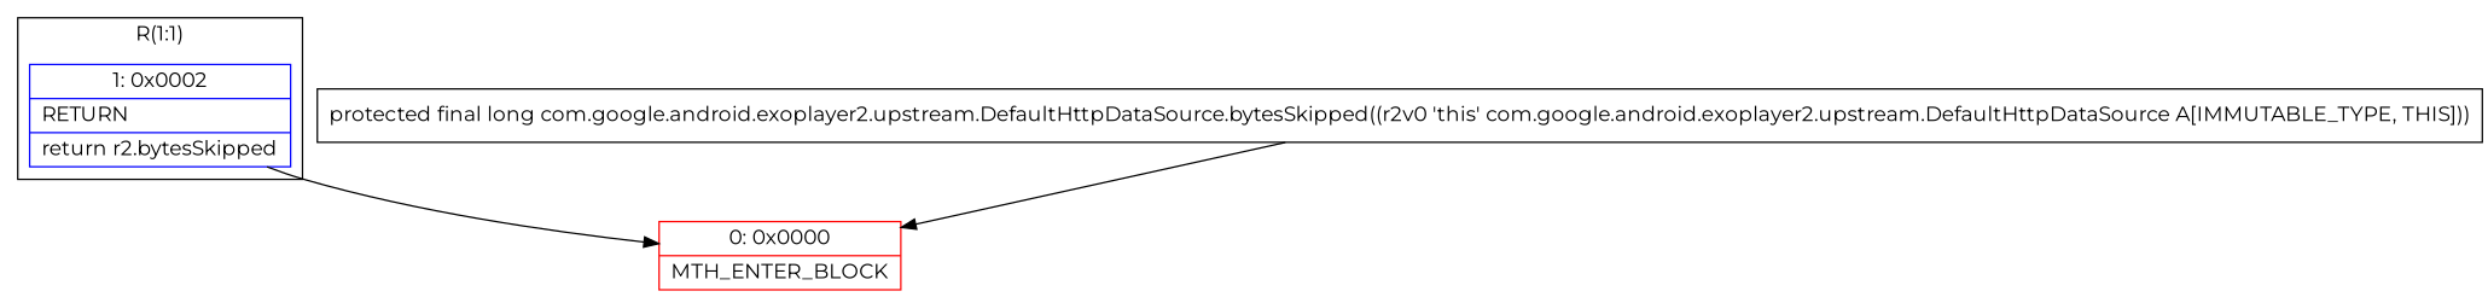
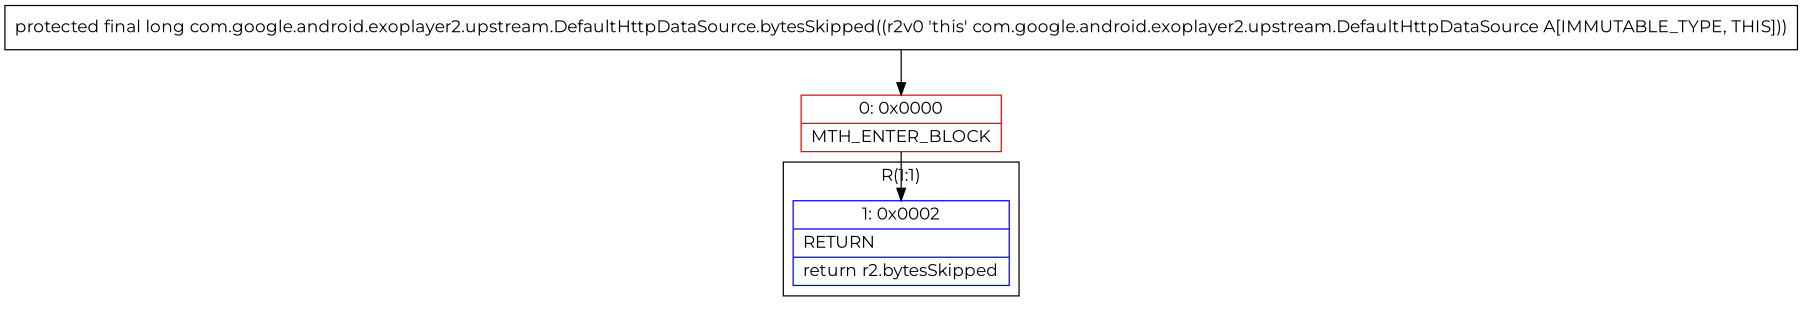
  digraph {
    fontname=Montserrat
    node [shape=record fontname=Montserrat]
    edge [fontname=Montserrat]
    n1 [color=blue label="{1\:\ 0x0002|RETURN\l|return r2.bytesSkipped\l}"]
    n2 [color=red label="{0\:\ 0x0000|MTH_ENTER_BLOCK\l}"]
    n3 [label="{protected final long com.google.android.exoplayer2.upstream.DefaultHttpDataSource.bytesSkipped((r2v0 'this' com.google.android.exoplayer2.upstream.DefaultHttpDataSource A[IMMUTABLE_TYPE, THIS])) }"]
    subgraph cluster_1 {
      label="R(1:1)"
      n1
    }
-   n1 -> n2
+   n2 -> n1
    n3 -> n2
  }
